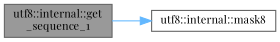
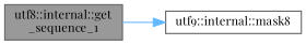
  digraph {
    rankdir=LR
    fontname="Playfair Display"
    node [fontname="Playfair Display" fontsize=10 shape=box style=filled]
    n1 [color=gray40 fillcolor=grey60 fontcolor=black height=0.2 label="utf8::internal::get\l_sequence_1" width=0.4]
-   n2 [color=grey40 fillcolor=white height=0.2 label="utf8::internal::mask8" width=0.4]
+   n2 [color=grey40 fillcolor=white height=0.2 label="utf9::internal::mask8" width=0.4]
    n1 -> n2 [color=steelblue1 fontname="Playfair Display" fontsize=10 labelfontname=Helvetica labelfontsize=10 style=solid]
  }
